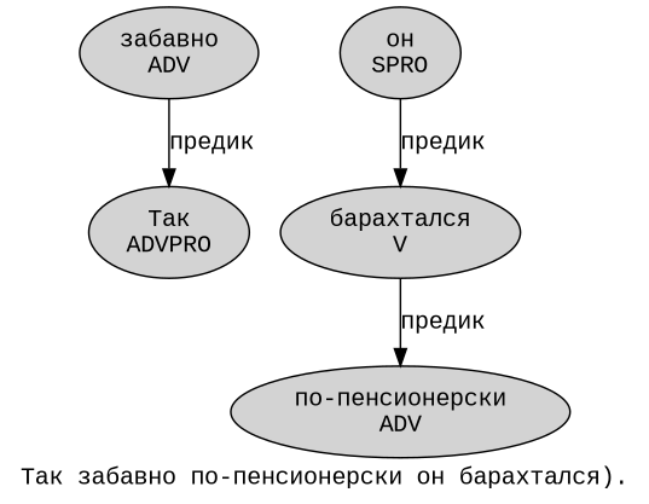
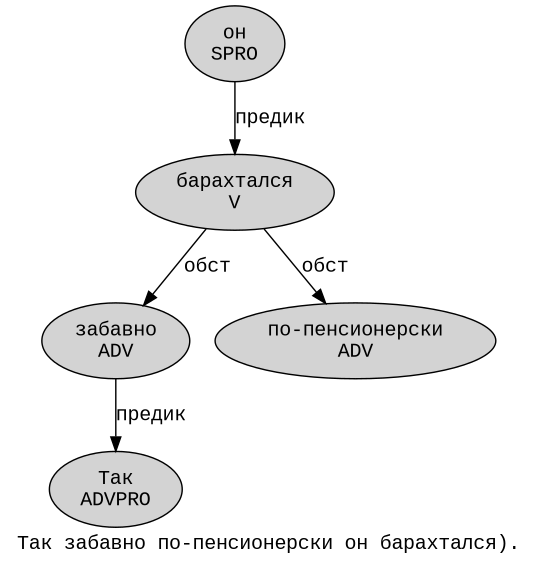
  digraph {
    fontname="Liberation Mono"
    label="Так забавно по-пенсионерски он барахтался)."
    node [fillcolor=lightgray fontname="Liberation Mono" penwidth=1 shape=ellipse style=filled]
    edge [fontname="Liberation Mono"]
    n1 [label="Так\nADVPRO"]
    n2 [label="забавно\nADV"]
    n3 [label="по-пенсионерски\nADV"]
    n4 [label="он\nSPRO"]
    n5 [label="барахтался\nV"]
    n2 -> n1 [label="предик"]
    n4 -> n5 [label="предик"]
-   n5 -> n3 [label="предик"]
+   n5 -> n2 [label="обст"]
+   n5 -> n3 [label="обст"]
  }
